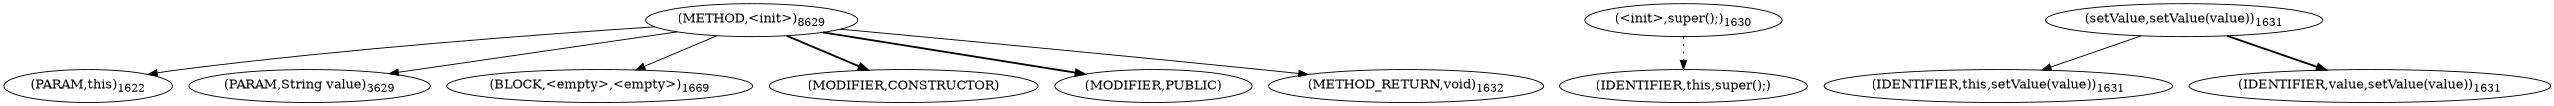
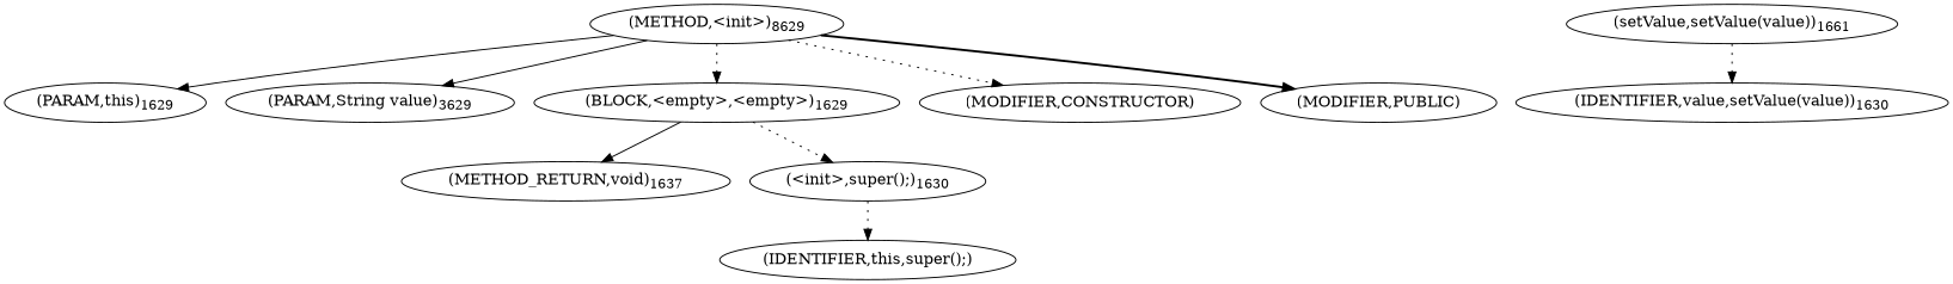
  digraph {
    edge [style=solid]
    n1 [label=<(METHOD,&lt;init&gt;)<SUB>8629</SUB>>]
-   n2 [label=<(PARAM,this)<SUB>1622</SUB>>]
+   n2 [label=<(PARAM,this)<SUB>1629</SUB>>]
    n3 [label=<(PARAM,String value)<SUB>3629</SUB>>]
-   n4 [label=<(BLOCK,&lt;empty&gt;,&lt;empty&gt;)<SUB>1669</SUB>>]
+   n4 [label=<(BLOCK,&lt;empty&gt;,&lt;empty&gt;)<SUB>1629</SUB>>]
    n5 [label=<(MODIFIER,CONSTRUCTOR)>]
    n6 [label=<(MODIFIER,PUBLIC)>]
-   n7 [label=<(METHOD_RETURN,void)<SUB>1632</SUB>>]
+   n7 [label=<(METHOD_RETURN,void)<SUB>1637</SUB>>]
    n8 [label=<(&lt;init&gt;,super();)<SUB>1630</SUB>>]
    n9 [label=<(IDENTIFIER,this,super();)>]
-   n10 [label=<(setValue,setValue(value))<SUB>1631</SUB>>]
-   n11 [label=<(IDENTIFIER,this,setValue(value))<SUB>1631</SUB>>]
-   n12 [label=<(IDENTIFIER,value,setValue(value))<SUB>1631</SUB>>]
+   n10 [label=<(setValue,setValue(value))<SUB>1661</SUB>>]
+   n12 [label=<(IDENTIFIER,value,setValue(value))<SUB>1630</SUB>>]
    n1 -> n2
    n1 -> n3
-   n1 -> n4
-   n1 -> n5 [style=bold]
+   n1 -> n4 [style=dotted]
+   n1 -> n5 [style=dotted]
    n1 -> n6 [style=bold]
-   n1 -> n7
+   n4 -> n7
+   n4 -> n8 [style=dotted]
    n8 -> n9 [style=dotted]
-   n10 -> n11
-   n10 -> n12 [style=bold]
+   n10 -> n12 [style=dotted]
  }
